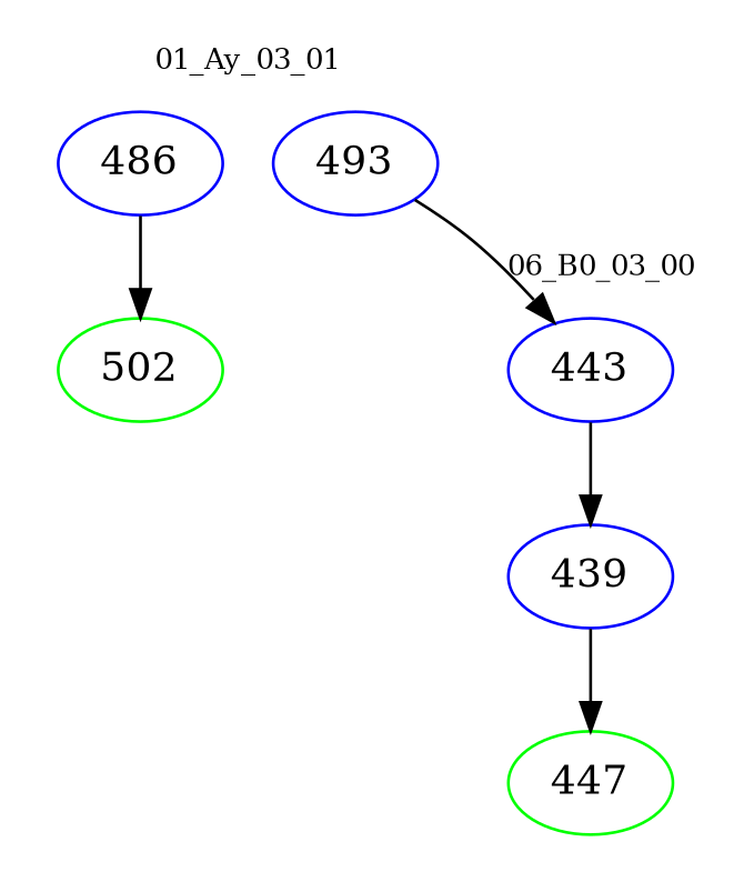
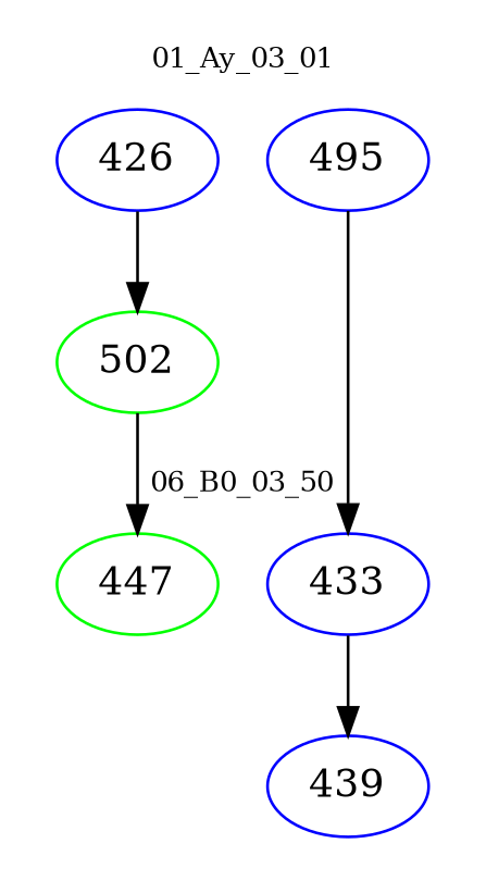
  digraph {
    node [color=blue]
    edge [color=black]
-   n1 [label=493]
-   n2 [label=486]
+   n1 [label=495]
+   n2 [label=426]
    n3 [color=green label=502]
-   n4 [label=443]
+   n4 [label=433]
    n5 [label=439]
    n6 [color=green label=447]
    subgraph cluster_1 {
      color=white
      fontsize=10
      label="01_Ay_03_01"
      n1
      n2
      n3
    }
    subgraph cluster_2 {
      color=white
      fontsize=10
-     label="06_B0_03_00"
+     label="06_B0_03_50"
      n4
      n5
      n6
    }
    n1 -> n4
    n2 -> n3
    n4 -> n5
-   n5 -> n6
+   n3 -> n6
  }
